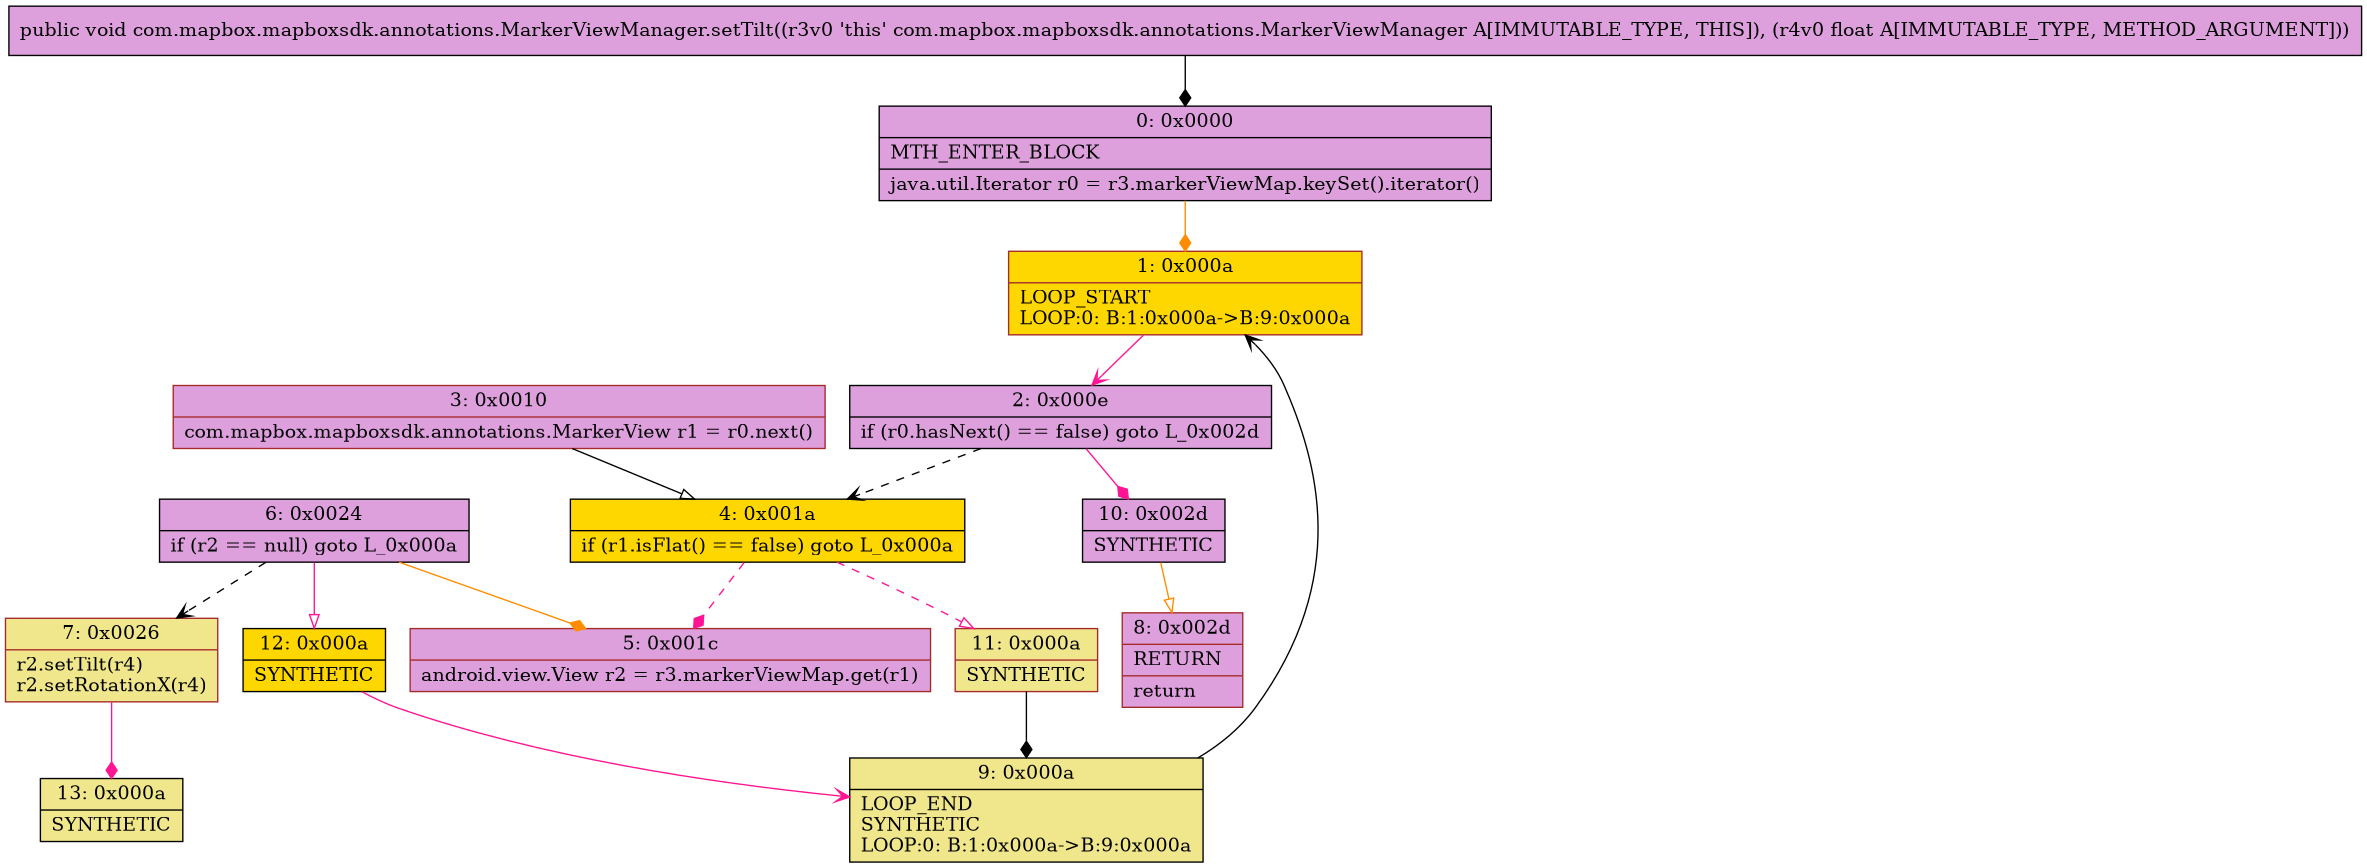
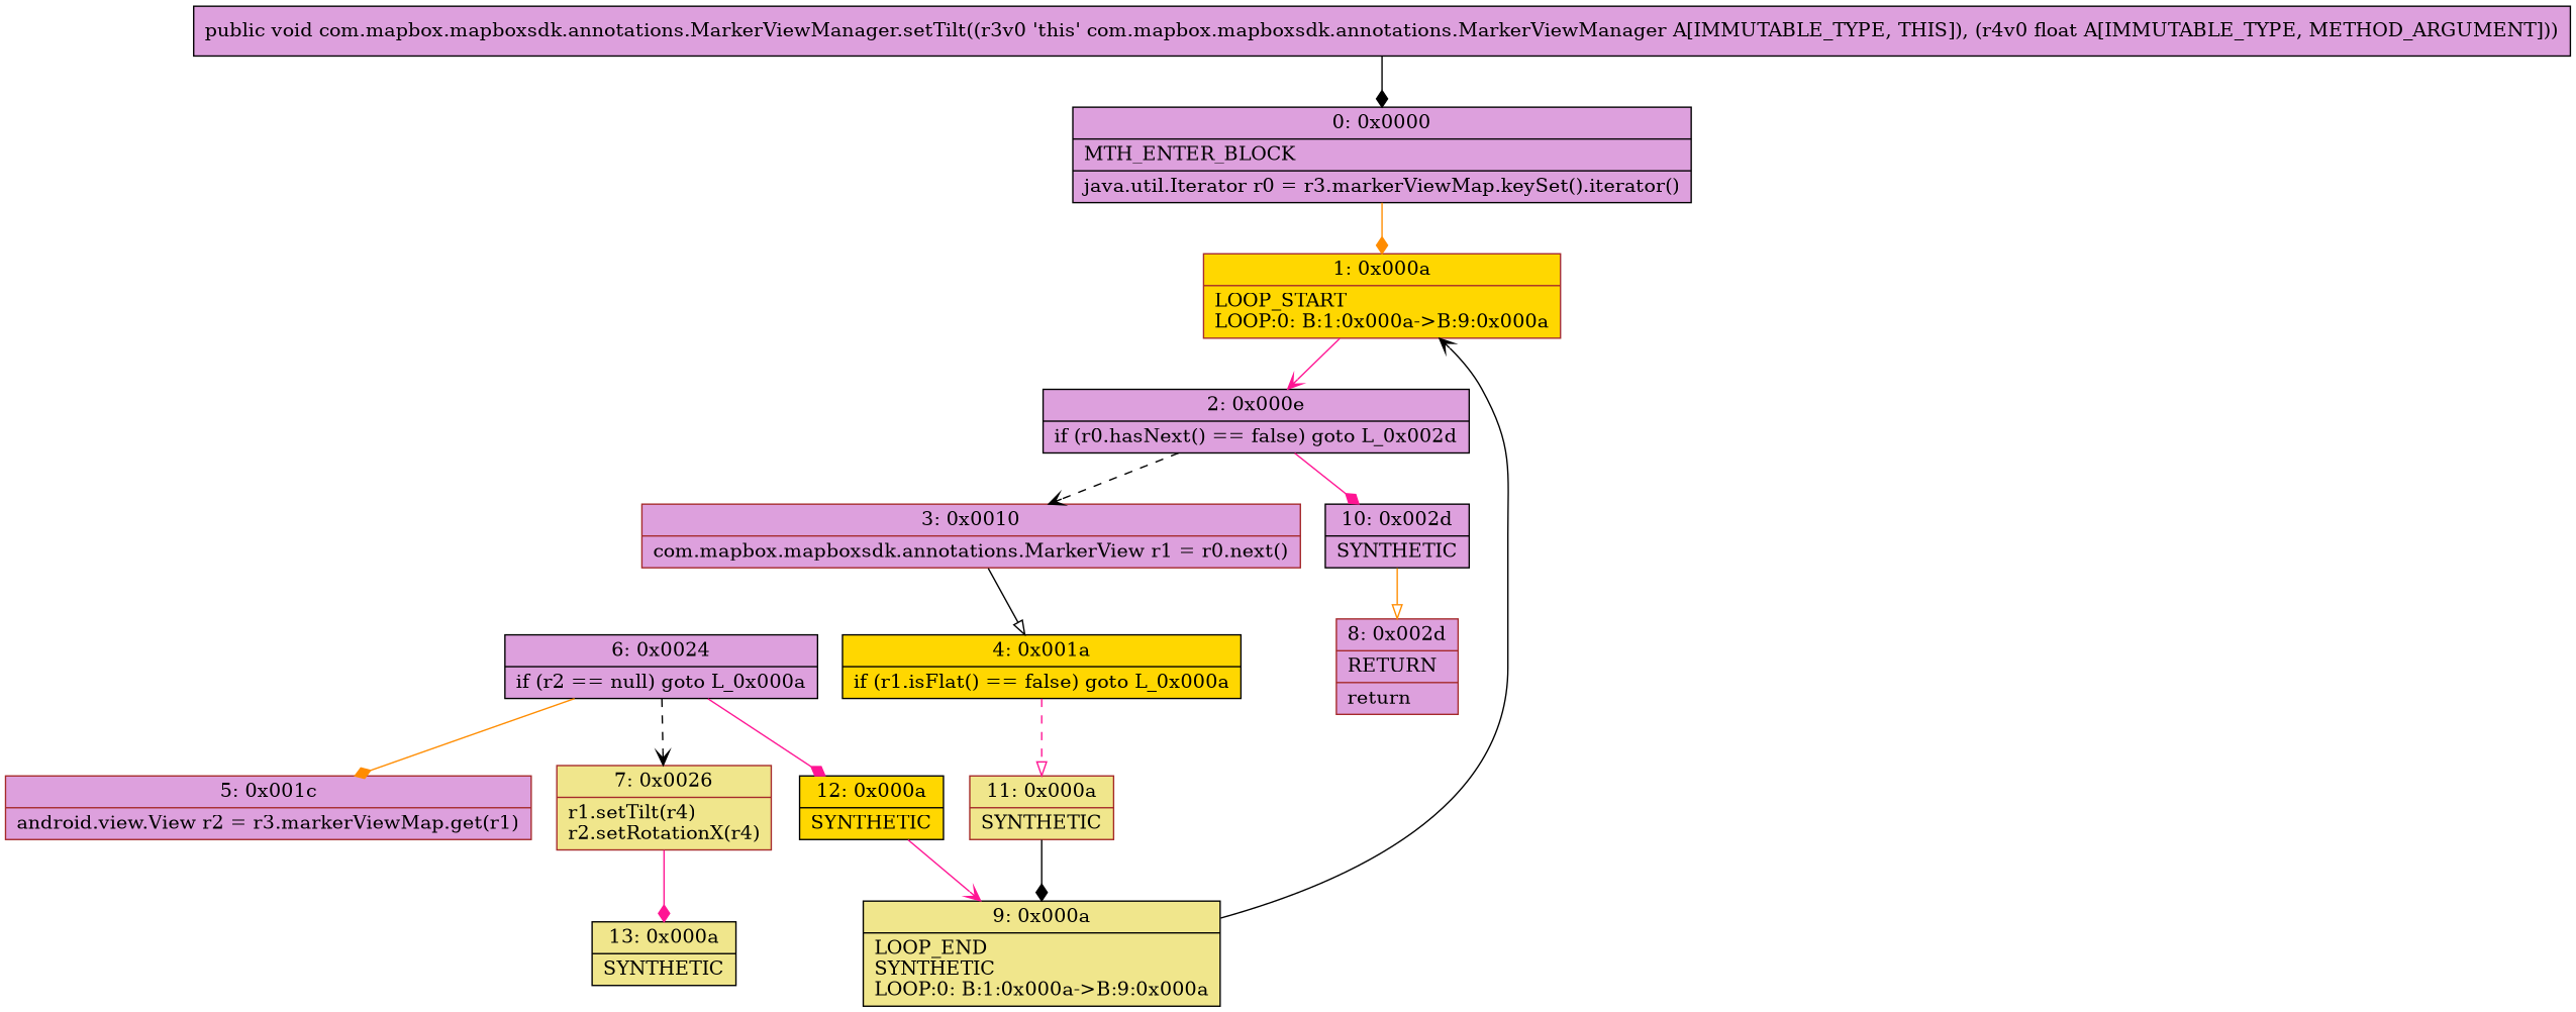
  digraph {
    node [color=black fillcolor=plum shape=record style=filled]
    edge [arrowhead=diamond color=deeppink]
    n1 [label="{0\:\ 0x0000|MTH_ENTER_BLOCK\l|java.util.Iterator r0 = r3.markerViewMap.keySet().iterator()\l}"]
    n2 [color=brown fillcolor=gold label="{1\:\ 0x000a|LOOP_START\lLOOP:0: B:1:0x000a\-\>B:9:0x000a\l}"]
    n3 [label="{2\:\ 0x000e|if (r0.hasNext() == false) goto L_0x002d\l}"]
    n4 [color=brown label="{3\:\ 0x0010|com.mapbox.mapboxsdk.annotations.MarkerView r1 = r0.next()\l}"]
    n5 [label="{10\:\ 0x002d|SYNTHETIC\l}"]
    n6 [fillcolor=gold label="{4\:\ 0x001a|if (r1.isFlat() == false) goto L_0x000a\l}"]
    n7 [color=brown label="{8\:\ 0x002d|RETURN\l|return\l}"]
    n8 [color=brown label="{5\:\ 0x001c|android.view.View r2 = r3.markerViewMap.get(r1)\l}"]
    n9 [color=brown fillcolor=khaki label="{11\:\ 0x000a|SYNTHETIC\l}"]
    n10 [fillcolor=khaki label="{9\:\ 0x000a|LOOP_END\lSYNTHETIC\lLOOP:0: B:1:0x000a\-\>B:9:0x000a\l}"]
    n11 [label="{6\:\ 0x0024|if (r2 == null) goto L_0x000a\l}"]
-   n12 [color=brown fillcolor=khaki label="{7\:\ 0x0026|r2.setTilt(r4)\lr2.setRotationX(r4)\l}"]
+   n12 [color=brown fillcolor=khaki label="{7\:\ 0x0026|r1.setTilt(r4)\lr2.setRotationX(r4)\l}"]
    n13 [fillcolor=gold label="{12\:\ 0x000a|SYNTHETIC\l}"]
    n14 [fillcolor=khaki label="{13\:\ 0x000a|SYNTHETIC\l}"]
    n15 [label="{public void com.mapbox.mapboxsdk.annotations.MarkerViewManager.setTilt((r3v0 'this' com.mapbox.mapboxsdk.annotations.MarkerViewManager A[IMMUTABLE_TYPE, THIS]), (r4v0 float A[IMMUTABLE_TYPE, METHOD_ARGUMENT])) }"]
    n1 -> n2 [color=darkorange]
    n2 -> n3 [arrowhead=vee]
-   n3 -> n6 [arrowhead=vee color=black style=dashed]
+   n3 -> n4 [arrowhead=vee color=black style=dashed]
    n3 -> n5
    n4 -> n6 [arrowhead=onormal color=black]
    n5 -> n7 [arrowhead=onormal color=darkorange]
-   n6 -> n8 [style=dashed]
    n6 -> n9 [arrowhead=onormal style=dashed]
    n9 -> n10 [color=black]
    n10 -> n2 [arrowhead=vee color=black]
    n11 -> n8 [color=darkorange]
    n11 -> n12 [arrowhead=vee color=black style=dashed]
-   n11 -> n13 [arrowhead=onormal]
+   n11 -> n13
    n12 -> n14
    n13 -> n10 [arrowhead=vee]
    n15 -> n1 [color=black]
  }
